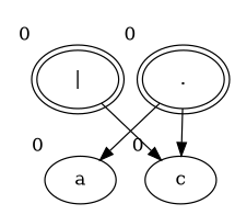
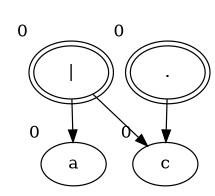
  digraph {
    node [peripheries=2 xlabel=0]
    n1 [label="|"]
    n2 [label=a peripheries=1]
    n3 [label=c peripheries=1]
    n4 [label="."]
-   n4 -> n2
+   n1 -> n2
    n1 -> n3
    n4 -> n3
  }
